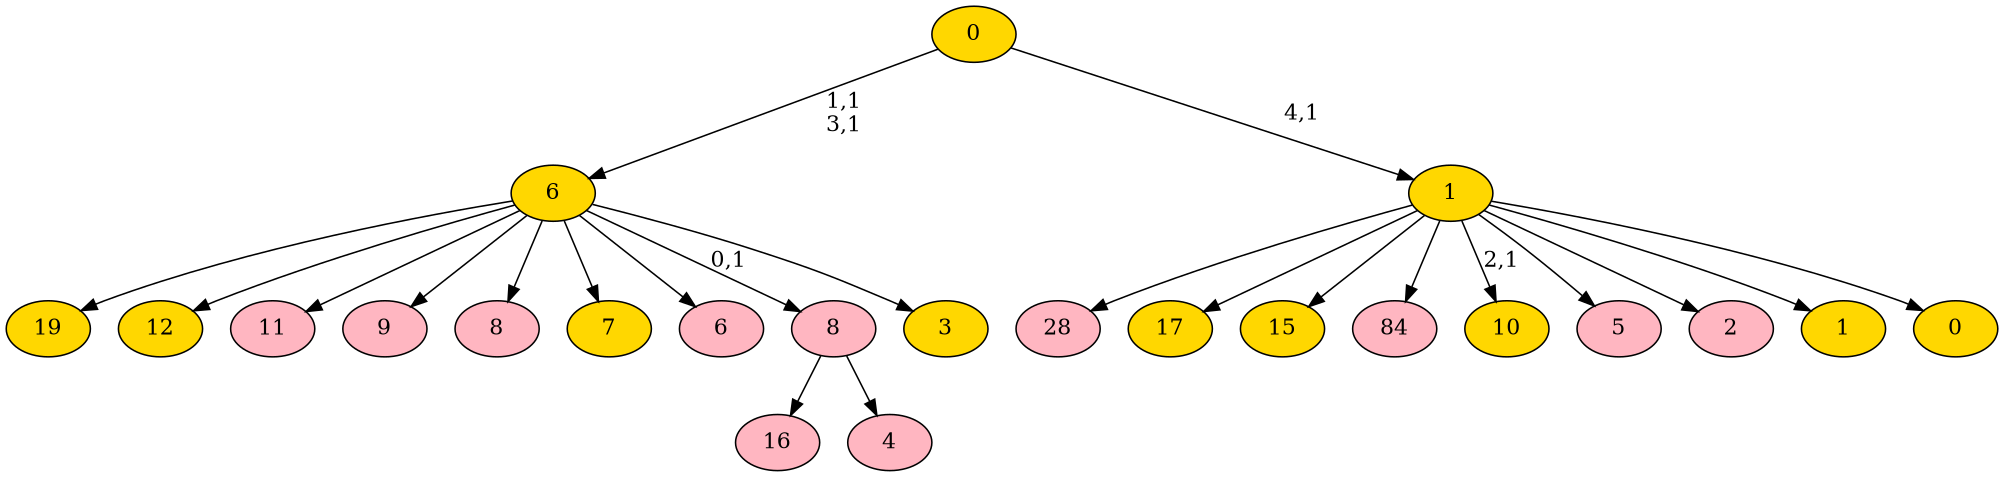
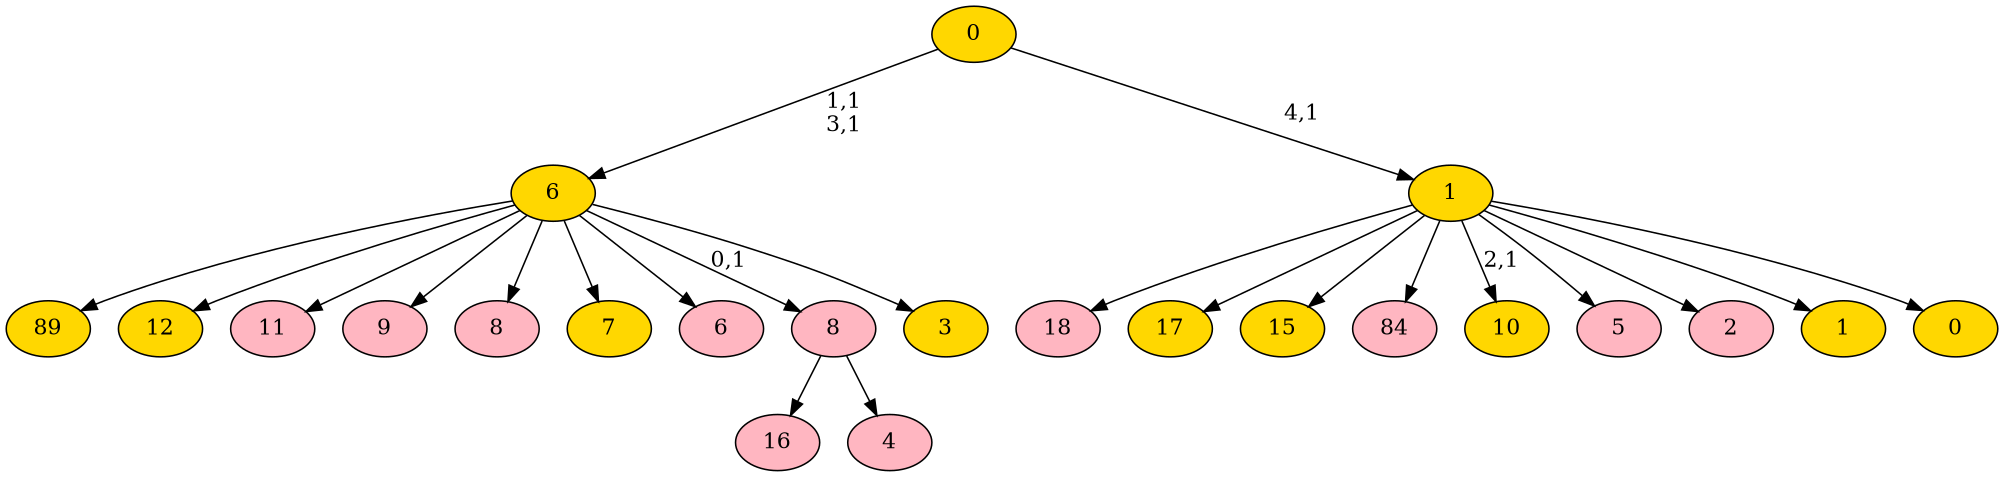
  digraph {
    node [fillcolor=gold style=filled]
-   n1 [label=19]
-   n2 [fillcolor=lightpink label=28]
+   n1 [label=89]
+   n2 [fillcolor=lightpink label=18]
    n3 [label=17]
    n4 [fillcolor=lightpink label=16]
    n5 [label=15]
    n6 [fillcolor=lightpink label=84]
    n7 [label=12]
    n8 [fillcolor=lightpink label=11]
    n9 [label=10]
    n10 [fillcolor=lightpink label=9]
    n11 [fillcolor=lightpink label=8]
    n12 [label=7]
    n13 [fillcolor=lightpink label=6]
    n14 [fillcolor=lightpink label=5]
    n15 [fillcolor=lightpink label=4]
    8 [fillcolor=lightpink]
    n17 [label=3]
    6
    n19 [fillcolor=lightpink label=2]
    n20 [label=1]
    n21 [label=0]
    1
    0
    8 -> n4
    8 -> n15
    6 -> n1
    6 -> n7
    6 -> n8
    6 -> n10
    6 -> n11
    6 -> n12
    6 -> n13
    6 -> 8 [label="0,1"]
    6 -> n17
    1 -> n2
    1 -> n3
    1 -> n5
    1 -> n6
    1 -> n9 [label="2,1"]
    1 -> n14
    1 -> n19
    1 -> n20
    1 -> n21
    0 -> 6 [label="1,1\n3,1"]
    0 -> 1 [label="4,1"]
  }
